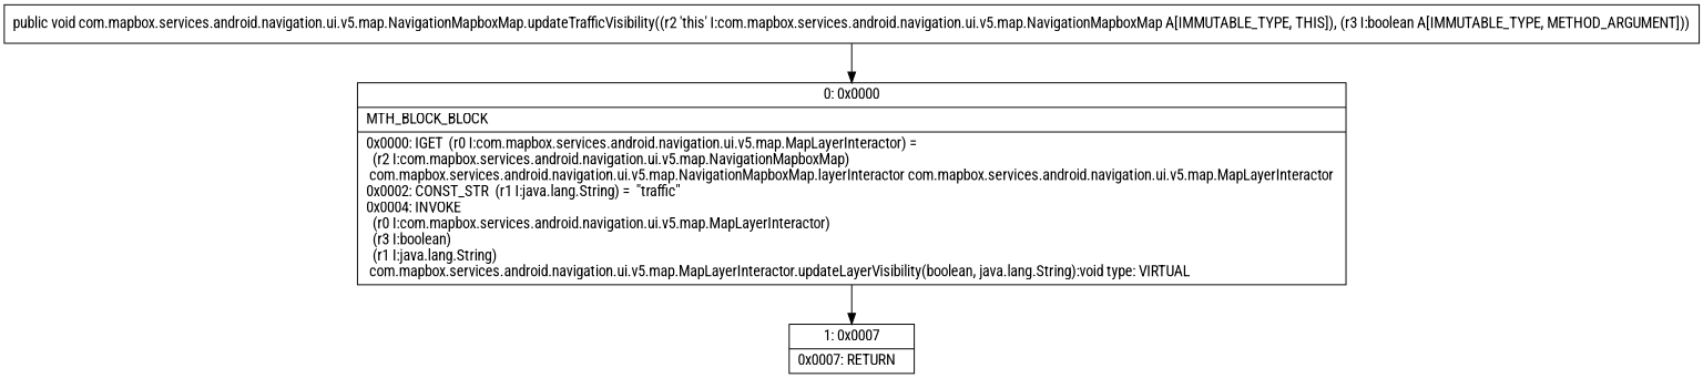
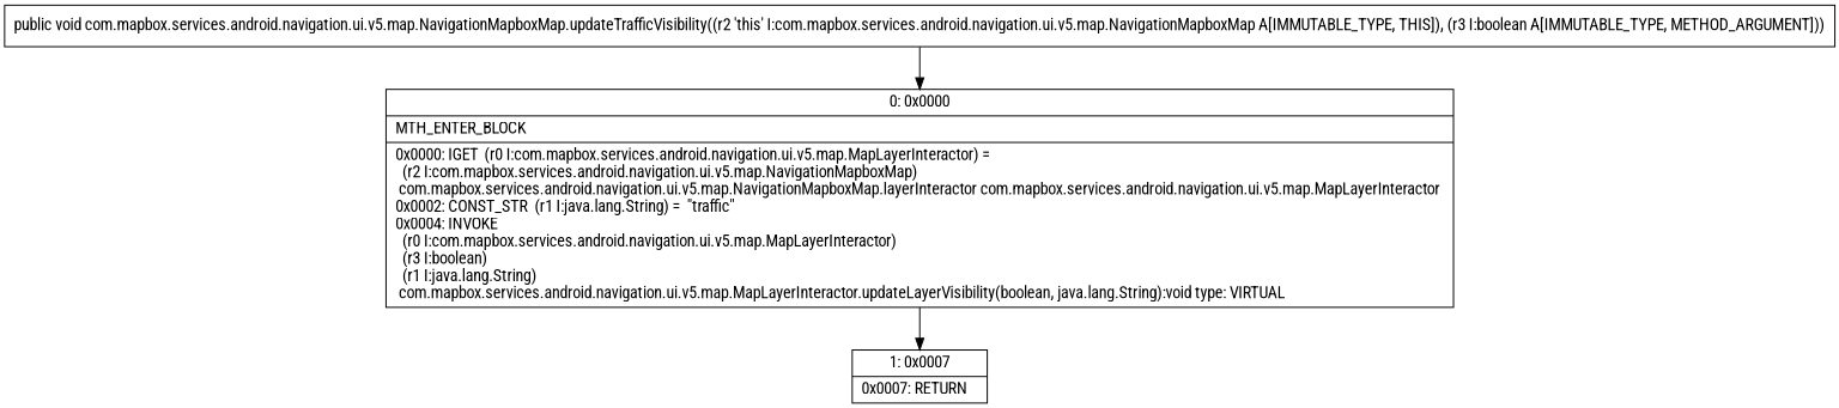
  digraph {
    fontname="Roboto Condensed"
    node [shape=record fontname="Roboto Condensed"]
    edge [fontname="Roboto Condensed"]
-   n1 [label="{0\:\ 0x0000|MTH_BLOCK_BLOCK\l|0x0000: IGET  (r0 I:com.mapbox.services.android.navigation.ui.v5.map.MapLayerInteractor) = \l  (r2 I:com.mapbox.services.android.navigation.ui.v5.map.NavigationMapboxMap)\l com.mapbox.services.android.navigation.ui.v5.map.NavigationMapboxMap.layerInteractor com.mapbox.services.android.navigation.ui.v5.map.MapLayerInteractor \l0x0002: CONST_STR  (r1 I:java.lang.String) =  \"traffic\" \l0x0004: INVOKE  \l  (r0 I:com.mapbox.services.android.navigation.ui.v5.map.MapLayerInteractor)\l  (r3 I:boolean)\l  (r1 I:java.lang.String)\l com.mapbox.services.android.navigation.ui.v5.map.MapLayerInteractor.updateLayerVisibility(boolean, java.lang.String):void type: VIRTUAL \l}"]
+   n1 [label="{0\:\ 0x0000|MTH_ENTER_BLOCK\l|0x0000: IGET  (r0 I:com.mapbox.services.android.navigation.ui.v5.map.MapLayerInteractor) = \l  (r2 I:com.mapbox.services.android.navigation.ui.v5.map.NavigationMapboxMap)\l com.mapbox.services.android.navigation.ui.v5.map.NavigationMapboxMap.layerInteractor com.mapbox.services.android.navigation.ui.v5.map.MapLayerInteractor \l0x0002: CONST_STR  (r1 I:java.lang.String) =  \"traffic\" \l0x0004: INVOKE  \l  (r0 I:com.mapbox.services.android.navigation.ui.v5.map.MapLayerInteractor)\l  (r3 I:boolean)\l  (r1 I:java.lang.String)\l com.mapbox.services.android.navigation.ui.v5.map.MapLayerInteractor.updateLayerVisibility(boolean, java.lang.String):void type: VIRTUAL \l}"]
    n2 [label="{1\:\ 0x0007|0x0007: RETURN   \l}"]
    n3 [label="{public void com.mapbox.services.android.navigation.ui.v5.map.NavigationMapboxMap.updateTrafficVisibility((r2 'this' I:com.mapbox.services.android.navigation.ui.v5.map.NavigationMapboxMap A[IMMUTABLE_TYPE, THIS]), (r3 I:boolean A[IMMUTABLE_TYPE, METHOD_ARGUMENT])) }"]
    n1 -> n2
    n3 -> n1
  }
